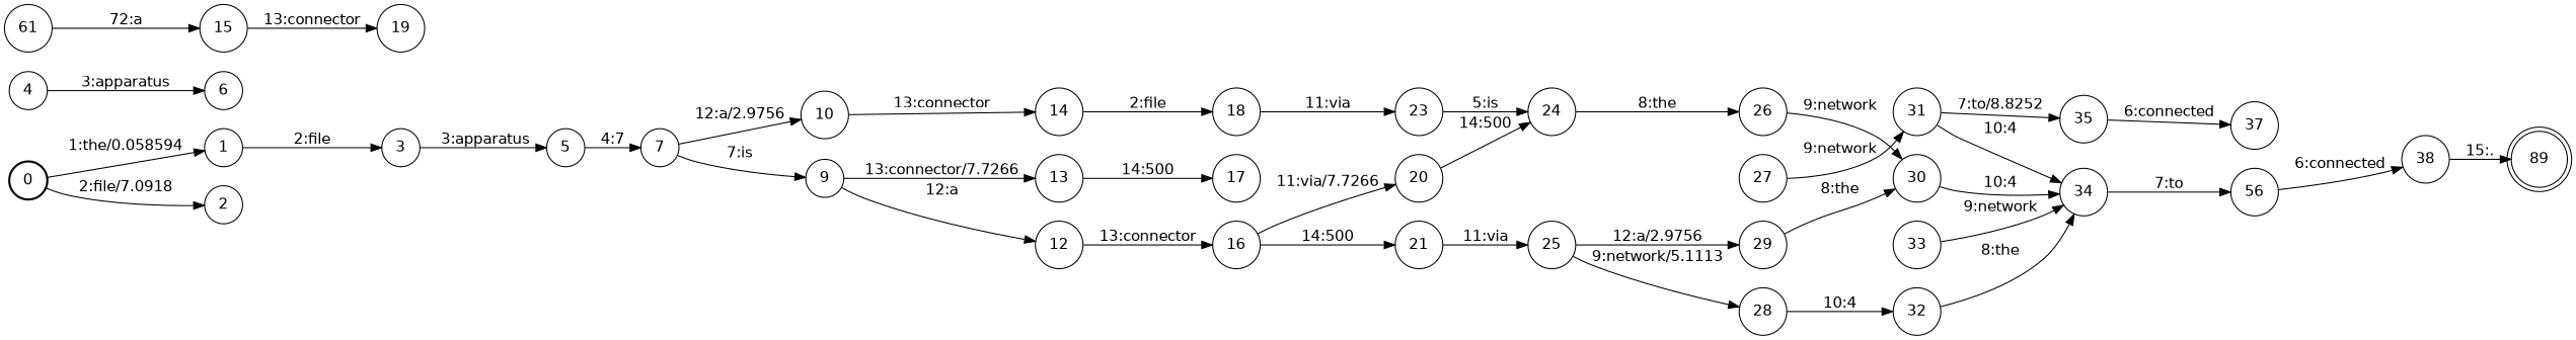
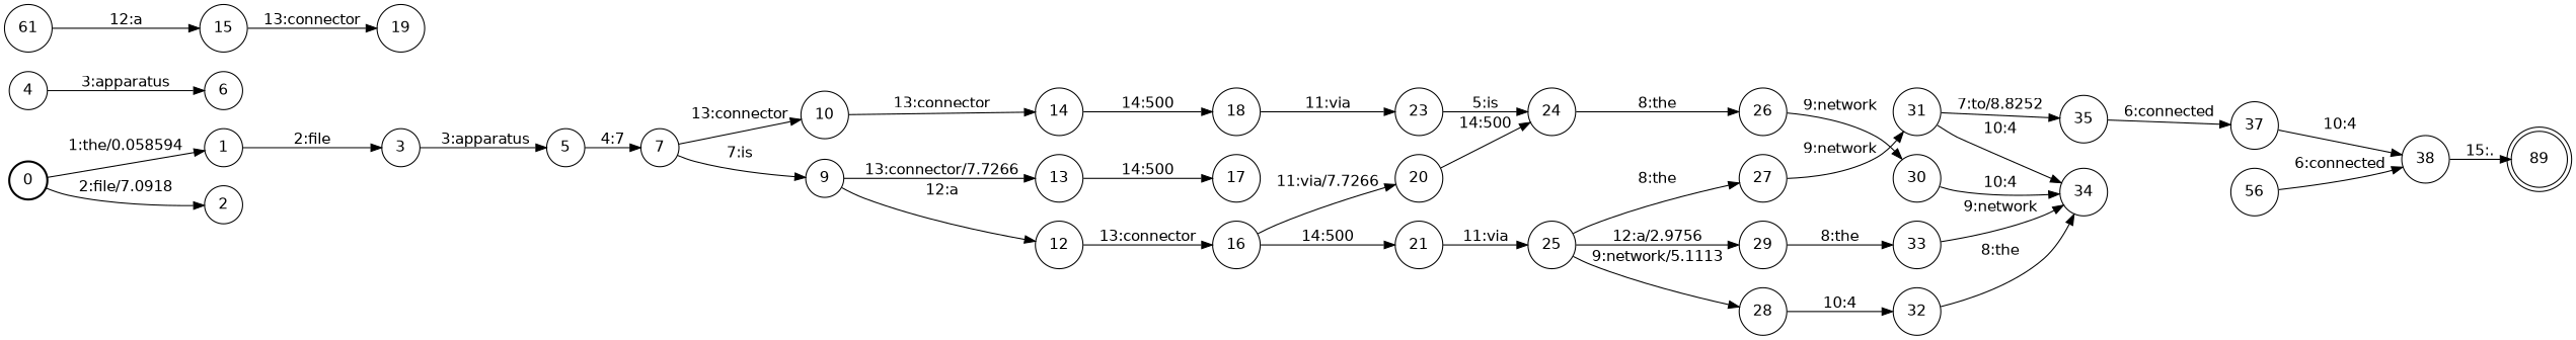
  digraph {
    fontname="DejaVu Sans"
    nodesep=0.25
    rankdir=LR
    ranksep=0.4
    node [fontname="DejaVu Sans" fontsize=14 shape=circle style=solid]
    edge [fontname="DejaVu Sans" fontsize=14]
    n1 [label=0 style=bold]
    n2 [label=1]
    n3 [label=2]
    n4 [label=3]
    n5 [label=5]
    n6 [label=4]
    n7 [label=6]
    n8 [label=7]
    n9 [label=9]
    n10 [label=10]
    n11 [label=12]
    n12 [label=13]
    n13 [label=14]
    n14 [label=61]
    n15 [label=15]
    n16 [label=16]
    n17 [label=17]
    n18 [label=18]
    n19 [label=19]
    n20 [label=20]
    n21 [label=21]
    n22 [label=23]
    n23 [label=24]
    n24 [label=25]
    n25 [label=26]
    n26 [label=27]
    n27 [label=28]
    n28 [label=29]
    n29 [label=30]
    n30 [label=31]
    n31 [label=32]
    n32 [label=33]
    n33 [label=34]
    n34 [label=35]
    n35 [label=56]
    n36 [label=37]
    n37 [label=38]
    n38 [label=89 shape=doublecircle]
    n1 -> n2 [label="1:the/0.058594"]
    n1 -> n3 [label="2:file/7.0918"]
    n2 -> n4 [label="2:file"]
    n4 -> n5 [label="3:apparatus"]
    n5 -> n8 [label="4:7"]
    n6 -> n7 [label="3:apparatus"]
    n8 -> n9 [label="7:is"]
-   n8 -> n10 [label="12:a/2.9756"]
+   n8 -> n10 [label="13:connector"]
    n9 -> n11 [label="12:a"]
    n9 -> n12 [label="13:connector/7.7266"]
    n10 -> n13 [label="13:connector"]
    n11 -> n16 [label="13:connector"]
    n12 -> n17 [label="14:500"]
-   n13 -> n18 [label="2:file"]
-   n14 -> n15 [label="72:a"]
+   n13 -> n18 [label="14:500"]
+   n14 -> n15 [label="12:a"]
    n15 -> n19 [label="13:connector"]
    n16 -> n20 [label="11:via/7.7266"]
    n16 -> n21 [label="14:500"]
    n18 -> n22 [label="11:via"]
    n20 -> n23 [label="14:500"]
    n21 -> n24 [label="11:via"]
    n22 -> n23 [label="5:is"]
    n23 -> n25 [label="8:the"]
+   n24 -> n26 [label="8:the"]
    n24 -> n27 [label="9:network/5.1113"]
    n24 -> n28 [label="12:a/2.9756"]
    n25 -> n29 [label="9:network"]
    n26 -> n30 [label="9:network"]
    n27 -> n31 [label="10:4"]
-   n28 -> n29 [label="8:the"]
+   n28 -> n32 [label="8:the"]
    n29 -> n33 [label="10:4"]
    n30 -> n33 [label="10:4"]
    n30 -> n34 [label="7:to/8.8252"]
    n31 -> n33 [label="8:the"]
    n32 -> n33 [label="9:network"]
-   n33 -> n35 [label="7:to"]
    n34 -> n36 [label="6:connected"]
    n35 -> n37 [label="6:connected"]
+   n36 -> n37 [label="10:4"]
    n37 -> n38 [label="15:."]
  }
